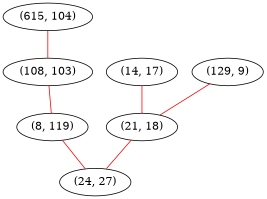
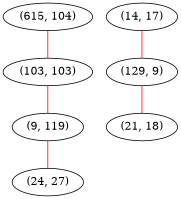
  graph {
    edge [color=red weight=1]
    n1 [label="(615, 104)"]
-   "(108, 103)"
-   "(9, 119)" [label="(8, 119)"]
+   "(108, 103)" [label="(103, 103)"]
+   "(9, 119)"
    "(14, 17)"
    "(21, 18)"
    "(24, 27)"
    "(129, 9)"
    n1 -- "(108, 103)"
    "(108, 103)" -- "(9, 119)"
    "(9, 119)" -- "(24, 27)"
-   "(14, 17)" -- "(21, 18)"
-   "(21, 18)" -- "(24, 27)"
+   "(14, 17)" -- "(129, 9)"
    "(129, 9)" -- "(21, 18)"
  }
